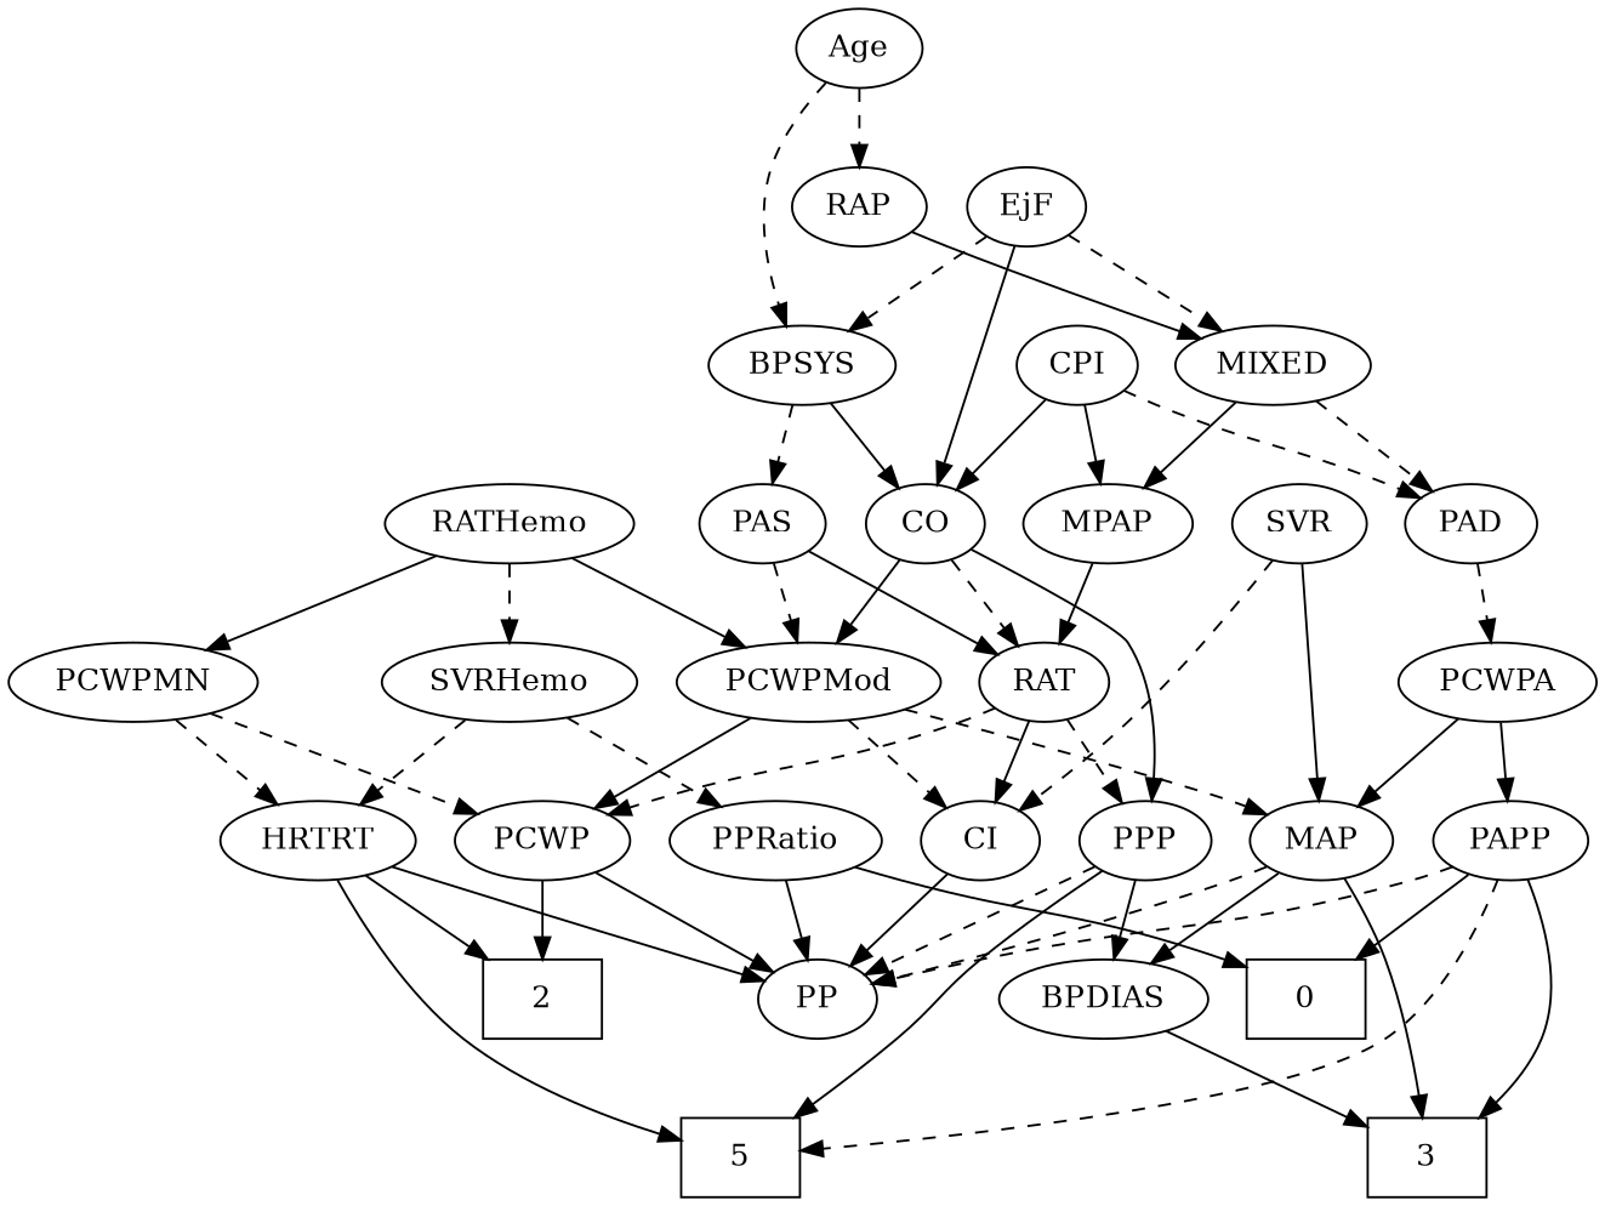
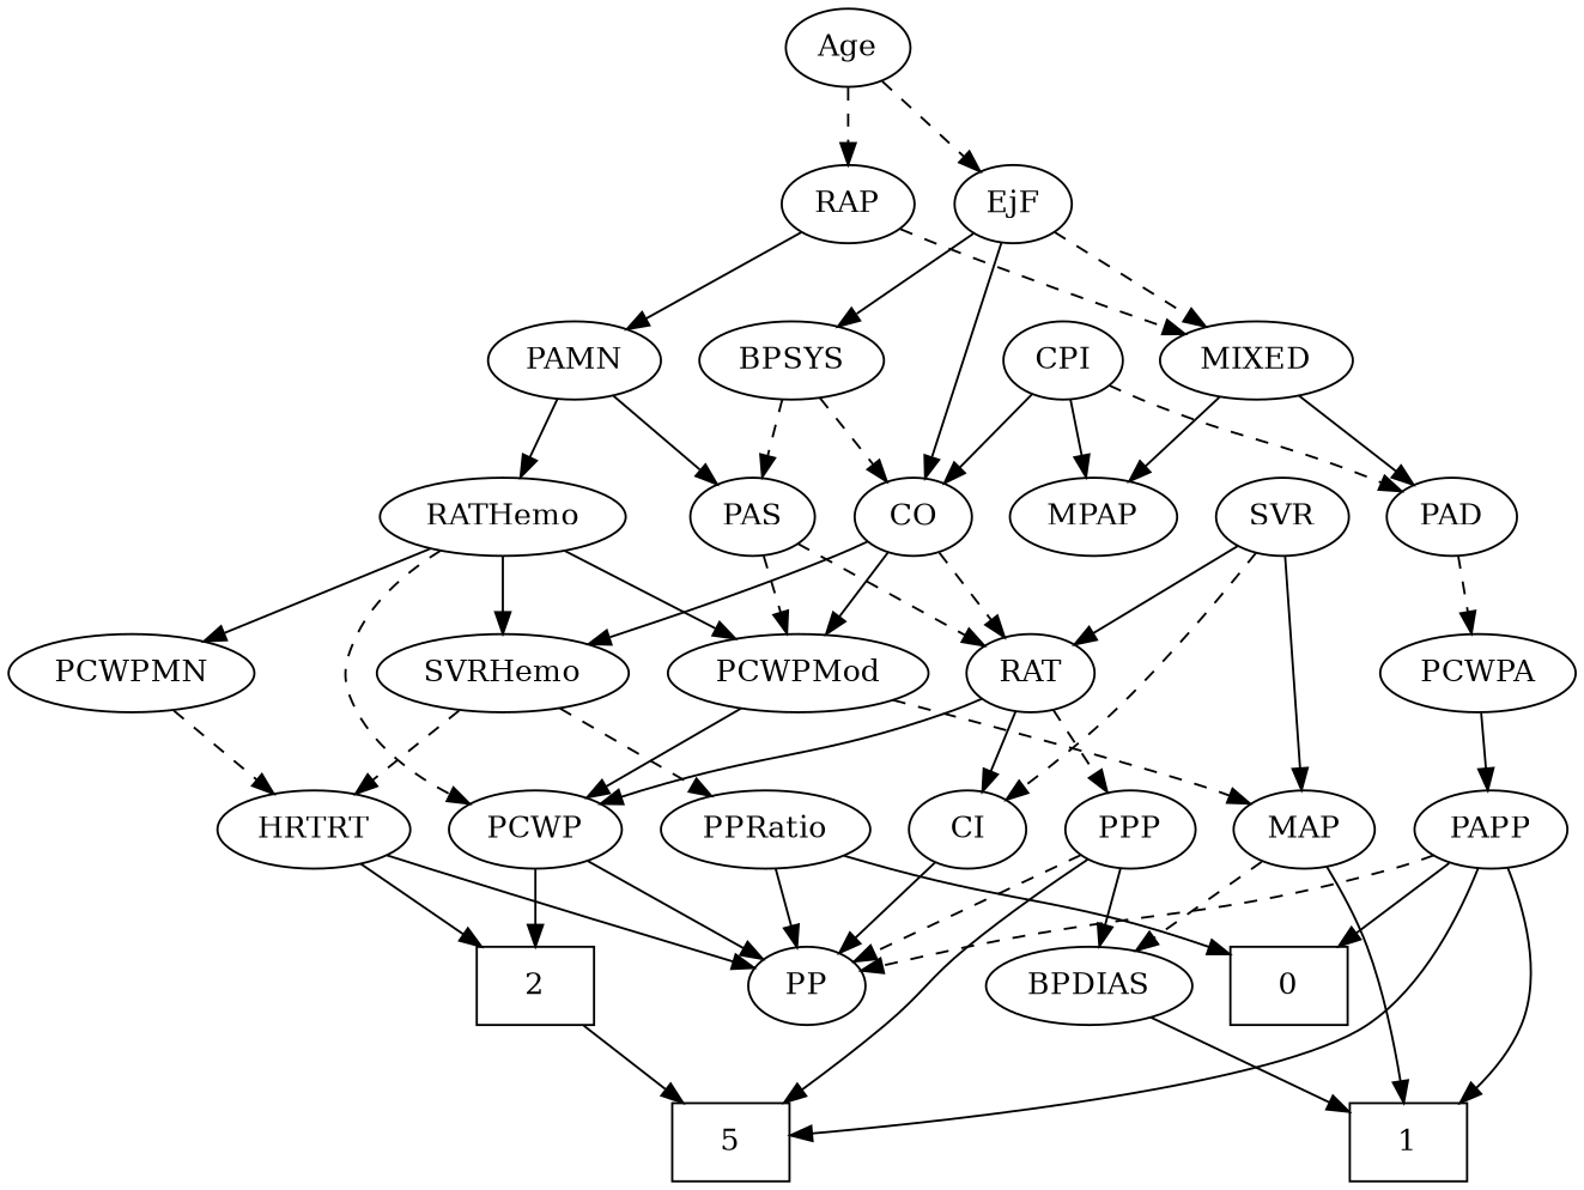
  strict digraph {
    edge [style=solid]
    2 [height=0.5 shape=box width=0.75]
-   3 [height=0.5 shape=box width=0.75]
+   3 [height=0.5 shape=box width=0.75 label=1]
    n3 [height=0.5 label=0 shape=box width=0.75]
    5 [height=0.5 shape=box width=0.75]
    Age [height=0.5 width=0.75]
    EjF [height=0.5 width=0.75]
    RAP [height=0.5 width=0.77632]
    MIXED [height=0.5 width=1.1193]
    BPSYS [height=0.5 width=1.0471]
    CO [height=0.5 width=0.75]
+   PAMN [height=0.5 width=1.011]
    MPAP [height=0.5 width=0.97491]
    PAD [height=0.5 width=0.79437]
    PAS [height=0.5 width=0.75]
    CPI [height=0.5 width=0.75]
    RATHemo [height=0.5 width=1.3721]
    RAT [height=0.5 width=0.75827]
    PCWPA [height=0.5 width=1.1555]
    PCWPMod [height=0.5 width=1.4443]
    SVRHemo [height=0.5 width=1.3902]
    PCWPMN [height=0.5 width=1.3902]
    PPP [height=0.5 width=0.75]
    PCWP [height=0.5 width=0.97491]
    CI [height=0.5 width=0.75]
    SVR [height=0.5 width=0.77632]
    MAP [height=0.5 width=0.84854]
    PAPP [height=0.5 width=0.88464]
    BPDIAS [height=0.5 width=1.1735]
    PP [height=0.5 width=0.75]
    HRTRT [height=0.5 width=1.1013]
    PPRatio [height=0.5 width=1.1013]
-   Age -> BPSYS [style=dashed]
+   Age -> EjF [style=dashed]
    Age -> RAP [style=dashed]
    EjF -> MIXED [style=dashed]
-   EjF -> BPSYS [style=dashed]
+   EjF -> BPSYS
    EjF -> CO
-   RAP -> MIXED
+   RAP -> MIXED [style=dashed]
+   RAP -> PAMN
    MIXED -> MPAP
-   MIXED -> PAD [style=dashed]
-   BPSYS -> CO
+   MIXED -> PAD
+   BPSYS -> CO [style=dashed]
    BPSYS -> PAS [style=dashed]
    CO -> RAT [style=dashed]
    CO -> PCWPMod
-   CO -> PPP
-   MPAP -> RAT
+   CO -> SVRHemo
+   PAMN -> PAS
+   PAMN -> RATHemo
+   SVR -> RAT
    PAD -> PCWPA [style=dashed]
-   PAS -> RAT
+   PAS -> RAT [style=dashed]
    PAS -> PCWPMod [style=dashed]
    CPI -> CO
    CPI -> MPAP
    CPI -> PAD [style=dashed]
    RATHemo -> PCWPMod
-   RATHemo -> SVRHemo [style=dashed]
+   RATHemo -> SVRHemo
    RATHemo -> PCWPMN
    RAT -> PPP [style=dashed]
-   RAT -> PCWP [style=dashed]
+   RAT -> PCWP
    RAT -> CI
-   PCWPA -> MAP
    PCWPA -> PAPP
    PCWPMod -> PCWP
-   PCWPMod -> CI [style=dashed]
    PCWPMod -> MAP [style=dashed]
    SVRHemo -> HRTRT [style=dashed]
    SVRHemo -> PPRatio [style=dashed]
-   PCWPMN -> PCWP [style=dashed]
+   RATHemo -> PCWP [style=dashed]
    PCWPMN -> HRTRT [style=dashed]
    PPP -> 5
    PPP -> BPDIAS
    PPP -> PP [style=dashed]
    PCWP -> 2
    PCWP -> PP
    CI -> PP
    SVR -> CI [style=dashed]
    SVR -> MAP
    MAP -> 3
-   MAP -> BPDIAS
-   MAP -> PP [style=dashed]
+   MAP -> BPDIAS [style=dashed]
    PAPP -> 3
    PAPP -> n3
-   PAPP -> 5 [style=dashed]
+   PAPP -> 5
    PAPP -> PP [style=dashed]
    BPDIAS -> 3
    HRTRT -> 2
-   HRTRT -> 5
+   2 -> 5
    HRTRT -> PP
    PPRatio -> n3
    PPRatio -> PP
  }
